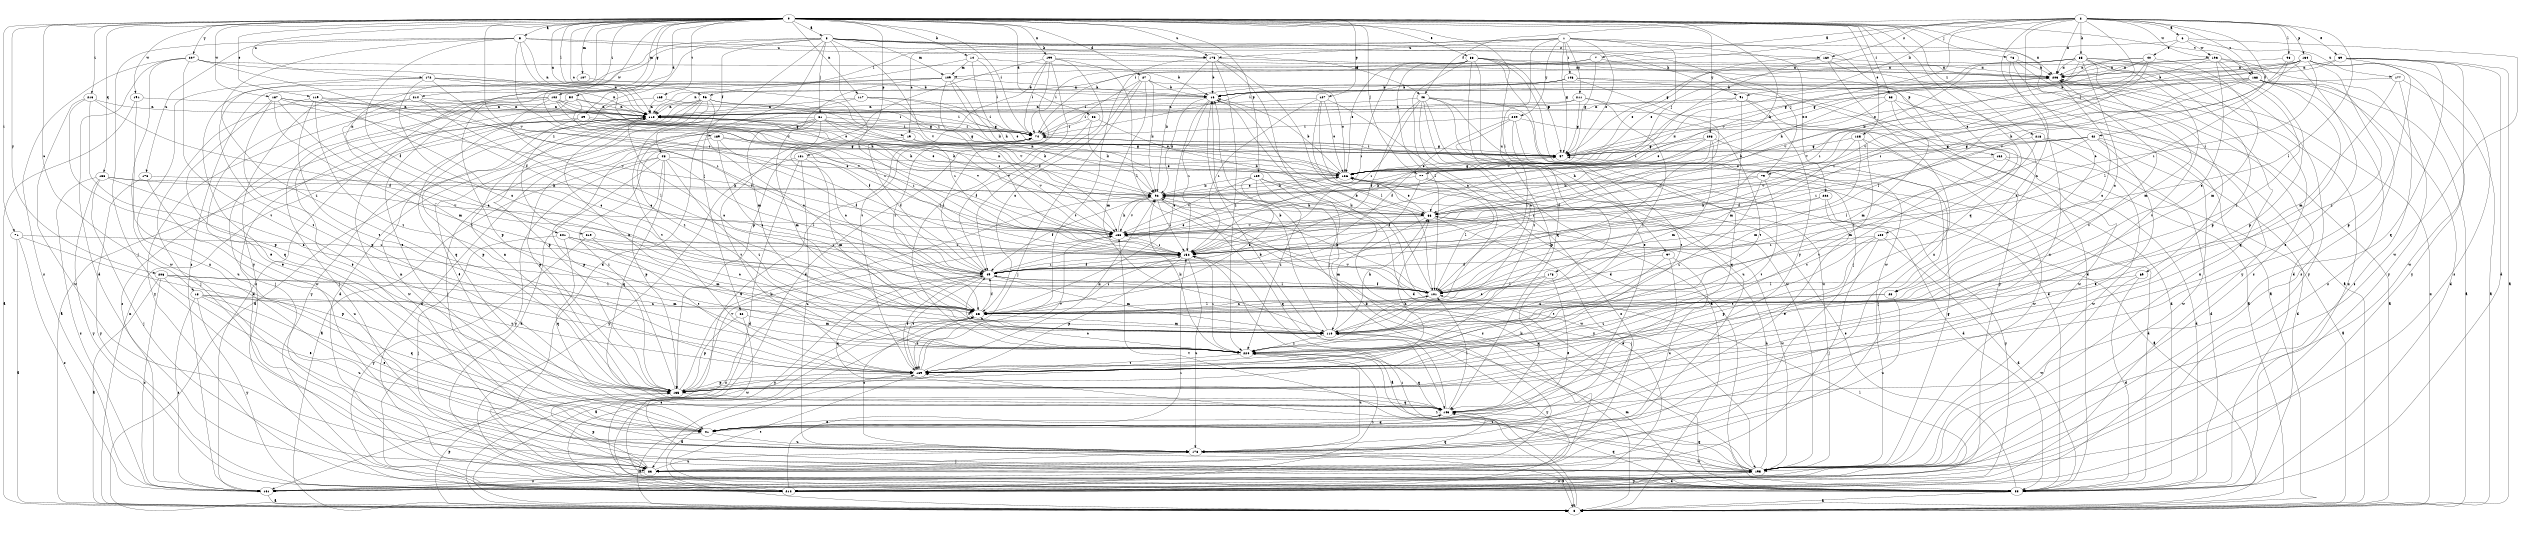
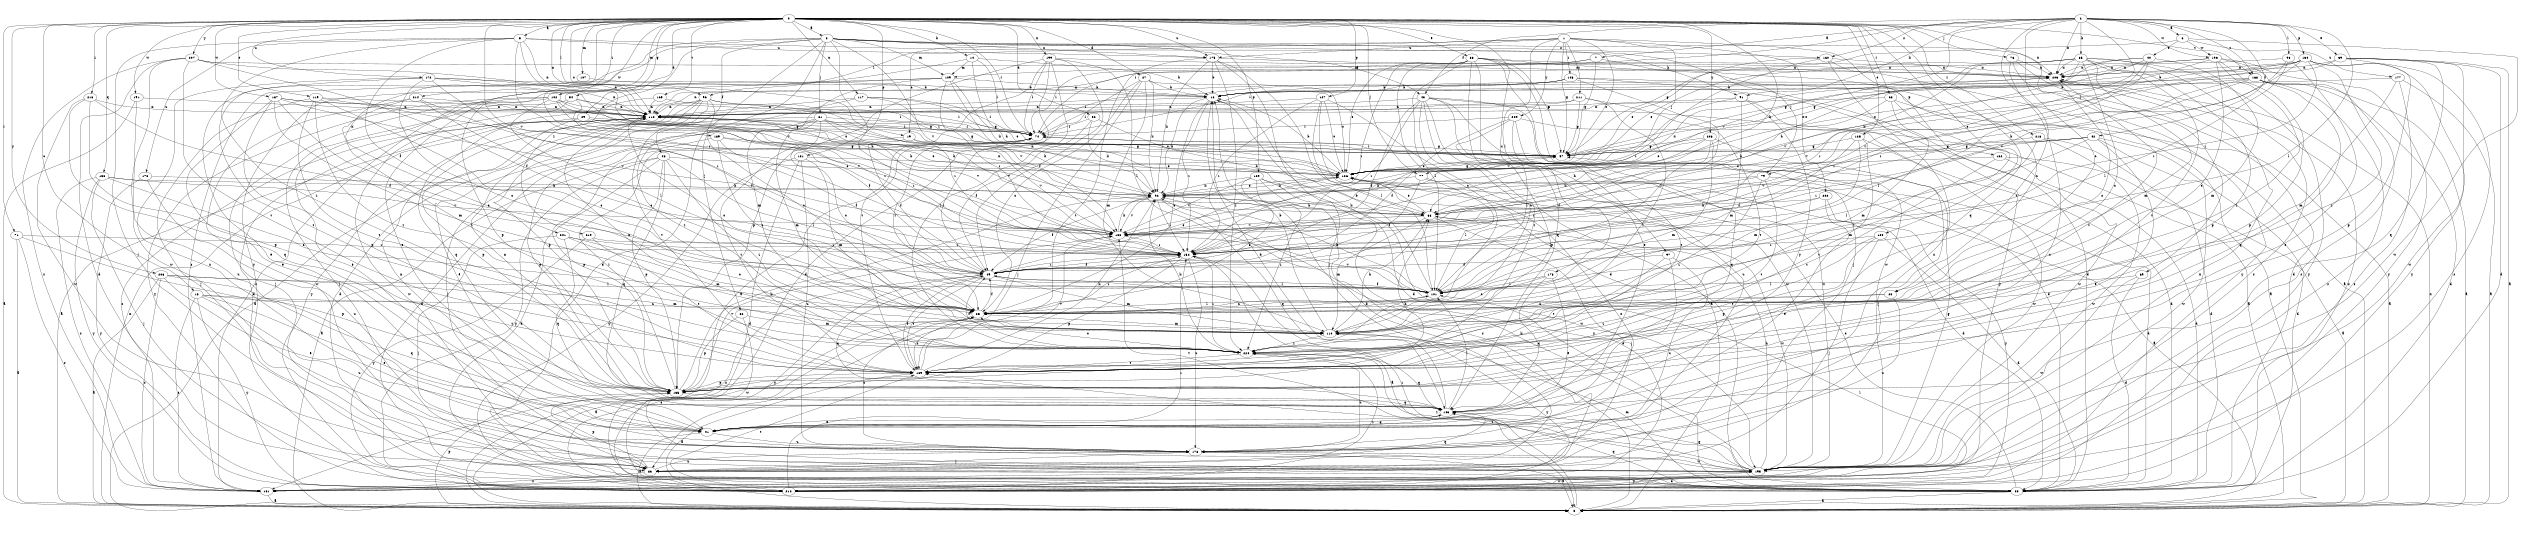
  strict digraph {
    0
    3
    5
    14
    18
    19
    27
    29
    32
    38
    54
    66
    68
    69
    71
    74
    76
    77
    96
    102
    107
    117
    118
    119
    120
    125
    127
    129
    131
    136
    143
    165
    168
    172
    173
    175
    186
    187
    189
    191
    199
    201
    206
    207
    208
    214
    216
    218
    43
    79
    160
    203
    33
    48
    81
    82
    109
    152
    161
    212
    219
    91
    49
    83
    176
    220
    16
    41
    25
    178
    57
    169
    126
    8
    92
    110
    195
    135
    101
    1
    97
    132
    146
    202
    209
    211
    2
    6
    7
    23
    39
    42
    85
    98
    134
    193
    40
    177
    0 -> 3 [label=a]
    0 -> 5 [label=a]
    0 -> 14 [label=b]
    0 -> 18 [label=c]
    0 -> 19 [label=c]
    0 -> 27 [label=d]
    0 -> 29 [label=d]
    0 -> 32 [label=d]
    0 -> 38 [label=e]
    0 -> 54 [label=g]
    0 -> 66 [label=h]
    0 -> 68 [label=i]
    0 -> 69 [label=i]
    0 -> 71 [label=i]
    0 -> 74 [label=i]
    0 -> 76 [label=j]
    0 -> 77 [label=j]
    0 -> 96 [label=l]
    0 -> 102 [label=m]
    0 -> 107 [label=m]
    0 -> 117 [label=n]
    0 -> 118 [label=n]
    0 -> 119 [label=o]
    0 -> 120 [label=o]
    0 -> 125 [label=o]
    0 -> 127 [label=p]
    0 -> 129 [label=p]
    0 -> 131 [label=p]
    0 -> 136 [label=q]
    0 -> 143 [label=q]
    0 -> 165 [label=t]
    0 -> 168 [label=t]
    0 -> 172 [label=u]
    0 -> 173 [label=u]
    0 -> 175 [label=u]
    0 -> 186 [label=v]
    0 -> 187 [label=w]
    0 -> 189 [label=w]
    0 -> 191 [label=w]
    0 -> 199 [label=x]
    0 -> 201 [label=x]
    0 -> 206 [label=y]
    0 -> 207 [label=y]
    0 -> 208 [label=y]
    0 -> 214 [label=z]
    0 -> 216 [label=z]
    0 -> 218 [label=z]
-   3 -> 175 [label=k]
+   3 -> 175 [label=u]
    3 -> 186 [label=v]
    3 -> 43 [label=f]
    3 -> 79 [label=j]
    3 -> 160 [label=s]
    3 -> 203 [label=x]
    3 -> 33 [label=d]
    3 -> 48 [label=f]
    3 -> 81 [label=j]
    3 -> 82 [label=j]
    3 -> 109 [label=m]
    3 -> 152 [label=r]
    3 -> 161 [label=s]
    3 -> 212 [label=y]
    3 -> 219 [label=z]
    5 -> 118 [label=n]
    5 -> 175 [label=u]
    5 -> 186 [label=v]
    5 -> 152 [label=r]
    5 -> 91 [label=k]
    5 -> 49 [label=f]
    5 -> 83 [label=j]
    5 -> 176 [label=u]
    5 -> 220 [label=z]
    14 -> 66 [label=h]
    14 -> 74 [label=i]
    14 -> 109 [label=m]
    14 -> 16 [label=b]
    14 -> 41 [label=e]
    18 -> 143 [label=q]
    18 -> 161 [label=s]
    18 -> 212 [label=y]
    18 -> 41 [label=e]
    18 -> 25 [label=c]
    18 -> 178 [label=u]
    19 -> 186 [label=v]
    19 -> 49 [label=f]
    19 -> 57 [label=g]
    19 -> 169 [label=t]
    27 -> 83 [label=j]
    27 -> 16 [label=b]
    27 -> 25 [label=c]
    27 -> 126 [label=o]
    27 -> 8 [label=a]
    27 -> 92 [label=k]
    27 -> 110 [label=m]
    29 -> 74 [label=i]
    29 -> 152 [label=r]
    29 -> 92 [label=k]
    29 -> 195 [label=w]
    29 -> 135 [label=p]
    32 -> 66 [label=h]
    32 -> 74 [label=i]
    32 -> 49 [label=f]
    32 -> 92 [label=k]
    38 -> 143 [label=q]
    38 -> 203 [label=x]
    38 -> 33 [label=d]
    38 -> 152 [label=r]
    38 -> 83 [label=j]
    38 -> 41 [label=e]
    38 -> 25 [label=c]
    38 -> 57 [label=g]
    38 -> 126 [label=o]
    38 -> 195 [label=w]
    38 -> 101 [label=l]
    54 -> 74 [label=i]
    54 -> 118 [label=n]
    54 -> 33 [label=d]
    54 -> 49 [label=f]
    54 -> 83 [label=j]
    66 -> 186 [label=v]
    66 -> 83 [label=j]
    66 -> 126 [label=o]
    66 -> 92 [label=k]
    66 -> 110 [label=m]
    66 -> 195 [label=w]
    68 -> 66 [label=h]
    68 -> 118 [label=n]
    68 -> 220 [label=z]
    68 -> 8 [label=a]
    68 -> 110 [label=m]
    69 -> 33 [label=d]
    69 -> 195 [label=w]
    69 -> 101 [label=l]
    71 -> 152 [label=r]
    71 -> 161 [label=s]
    71 -> 8 [label=a]
    71 -> 135 [label=p]
    74 -> 57 [label=g]
    74 -> 135 [label=p]
    76 -> 203 [label=x]
    76 -> 33 [label=d]
    76 -> 212 [label=y]
    76 -> 178 [label=u]
    77 -> 49 [label=f]
    77 -> 8 [label=a]
    77 -> 92 [label=k]
    77 -> 101 [label=l]
    96 -> 74 [label=i]
    96 -> 118 [label=n]
    96 -> 33 [label=d]
    96 -> 152 [label=r]
    96 -> 212 [label=y]
    96 -> 25 [label=c]
    96 -> 169 [label=t]
    96 -> 8 [label=a]
    96 -> 135 [label=p]
    102 -> 66 [label=h]
    102 -> 118 [label=n]
    102 -> 152 [label=r]
    102 -> 212 [label=y]
    102 -> 83 [label=j]
    102 -> 41 [label=e]
    102 -> 57 [label=g]
    102 -> 101 [label=l]
    107 -> 16 [label=b]
    107 -> 41 [label=e]
    117 -> 74 [label=i]
    117 -> 118 [label=n]
    117 -> 220 [label=z]
    117 -> 57 [label=g]
    117 -> 126 [label=o]
    118 -> 74 [label=i]
    118 -> 186 [label=v]
    118 -> 161 [label=s]
    118 -> 25 [label=c]
    118 -> 57 [label=g]
    118 -> 8 [label=a]
    119 -> 118 [label=n]
    119 -> 186 [label=v]
    119 -> 83 [label=j]
    119 -> 220 [label=z]
    119 -> 25 [label=c]
    119 -> 169 [label=t]
    120 -> 33 [label=d]
    120 -> 152 [label=r]
    120 -> 83 [label=j]
    120 -> 169 [label=t]
    120 -> 135 [label=p]
    125 -> 49 [label=f]
    125 -> 57 [label=g]
    125 -> 169 [label=t]
    125 -> 110 [label=m]
    125 -> 195 [label=w]
    127 -> 118 [label=n]
    127 -> 152 [label=r]
    127 -> 126 [label=o]
    127 -> 8 [label=a]
    127 -> 195 [label=w]
    127 -> 101 [label=l]
    129 -> 186 [label=v]
    129 -> 161 [label=s]
    129 -> 212 [label=y]
    129 -> 220 [label=z]
    129 -> 25 [label=c]
    129 -> 92 [label=k]
    129 -> 195 [label=w]
    131 -> 33 [label=d]
    131 -> 212 [label=y]
    131 -> 178 [label=u]
    131 -> 126 [label=o]
    131 -> 110 [label=m]
    136 -> 186 [label=v]
    136 -> 161 [label=s]
    136 -> 212 [label=y]
    136 -> 83 [label=j]
    136 -> 25 [label=c]
    136 -> 92 [label=k]
    143 -> 16 [label=b]
    143 -> 41 [label=e]
    143 -> 101 [label=l]
    165 -> 118 [label=n]
    165 -> 143 [label=q]
    165 -> 57 [label=g]
    168 -> 143 [label=q]
    168 -> 186 [label=v]
    168 -> 33 [label=d]
    168 -> 152 [label=r]
    168 -> 161 [label=s]
    168 -> 16 [label=b]
    168 -> 8 [label=a]
    168 -> 101 [label=l]
    172 -> 66 [label=h]
    172 -> 118 [label=n]
    172 -> 152 [label=r]
    172 -> 16 [label=b]
    172 -> 25 [label=c]
    172 -> 178 [label=u]
    172 -> 169 [label=t]
    173 -> 143 [label=q]
    173 -> 41 [label=e]
    173 -> 25 [label=c]
    173 -> 101 [label=l]
    175 -> 203 [label=x]
    175 -> 33 [label=d]
    175 -> 83 [label=j]
    175 -> 220 [label=z]
    175 -> 16 [label=b]
    175 -> 169 [label=t]
    175 -> 92 [label=k]
    186 -> 152 [label=r]
    186 -> 92 [label=k]
    187 -> 118 [label=n]
    187 -> 186 [label=v]
    187 -> 41 [label=e]
    187 -> 25 [label=c]
    187 -> 126 [label=o]
    187 -> 110 [label=m]
    187 -> 135 [label=p]
    189 -> 49 [label=f]
    189 -> 25 [label=c]
    189 -> 57 [label=g]
    189 -> 126 [label=o]
    189 -> 135 [label=p]
    191 -> 118 [label=n]
    191 -> 178 [label=u]
    191 -> 8 [label=a]
    199 -> 74 [label=i]
    199 -> 203 [label=x]
    199 -> 33 [label=d]
    199 -> 49 [label=f]
    199 -> 220 [label=z]
    199 -> 169 [label=t]
    199 -> 135 [label=p]
    199 -> 101 [label=l]
    201 -> 143 [label=q]
    201 -> 152 [label=r]
    201 -> 83 [label=j]
    201 -> 25 [label=c]
    201 -> 110 [label=m]
    206 -> 161 [label=s]
    206 -> 41 [label=e]
    206 -> 169 [label=t]
    206 -> 8 [label=a]
    206 -> 110 [label=m]
    206 -> 101 [label=l]
    207 -> 118 [label=n]
    207 -> 203 [label=x]
    207 -> 33 [label=d]
    207 -> 161 [label=s]
    207 -> 49 [label=f]
    207 -> 169 [label=t]
    207 -> 195 [label=w]
    208 -> 66 [label=h]
    208 -> 49 [label=f]
    208 -> 83 [label=j]
    208 -> 57 [label=g]
    208 -> 126 [label=o]
    208 -> 110 [label=m]
    214 -> 118 [label=n]
    214 -> 49 [label=f]
    214 -> 220 [label=z]
    214 -> 25 [label=c]
    214 -> 195 [label=w]
    216 -> 118 [label=n]
    216 -> 143 [label=q]
    216 -> 49 [label=f]
    216 -> 195 [label=w]
    216 -> 135 [label=p]
    218 -> 33 [label=d]
    218 -> 57 [label=g]
    218 -> 110 [label=m]
    218 -> 195 [label=w]
    43 -> 118 [label=n]
    43 -> 33 [label=d]
    43 -> 152 [label=r]
    43 -> 49 [label=f]
    43 -> 220 [label=z]
    43 -> 25 [label=c]
    43 -> 178 [label=u]
    43 -> 8 [label=a]
    43 -> 195 [label=w]
    43 -> 135 [label=p]
    79 -> 33 [label=d]
    79 -> 152 [label=r]
    79 -> 220 [label=z]
    79 -> 169 [label=t]
    79 -> 92 [label=k]
    160 -> 203 [label=x]
    160 -> 152 [label=r]
    160 -> 178 [label=u]
    160 -> 126 [label=o]
    160 -> 8 [label=a]
    203 -> 16 [label=b]
    203 -> 25 [label=c]
    203 -> 169 [label=t]
    33 -> 143 [label=q]
    33 -> 203 [label=x]
    33 -> 126 [label=o]
    33 -> 8 [label=a]
    33 -> 110 [label=m]
    48 -> 143 [label=q]
    48 -> 33 [label=d]
    48 -> 212 [label=y]
    48 -> 220 [label=z]
    48 -> 126 [label=o]
    48 -> 8 [label=a]
    48 -> 135 [label=p]
    48 -> 101 [label=l]
    81 -> 74 [label=i]
    81 -> 186 [label=v]
    81 -> 33 [label=d]
    81 -> 83 [label=j]
    81 -> 41 [label=e]
    81 -> 25 [label=c]
    81 -> 126 [label=o]
    81 -> 92 [label=k]
    81 -> 110 [label=m]
    82 -> 110 [label=m]
    82 -> 195 [label=w]
    82 -> 135 [label=p]
    109 -> 186 [label=v]
    109 -> 152 [label=r]
    109 -> 161 [label=s]
    109 -> 16 [label=b]
    109 -> 92 [label=k]
    109 -> 110 [label=m]
    109 -> 135 [label=p]
    152 -> 49 [label=f]
    152 -> 178 [label=u]
    152 -> 8 [label=a]
    152 -> 135 [label=p]
    161 -> 8 [label=a]
    212 -> 152 [label=r]
    212 -> 220 [label=z]
    212 -> 25 [label=c]
    212 -> 169 [label=t]
    212 -> 195 [label=w]
    212 -> 101 [label=l]
    219 -> 152 [label=r]
    219 -> 212 [label=y]
    219 -> 169 [label=t]
    91 -> 118 [label=n]
    91 -> 143 [label=y]
    91 -> 186 [label=v]
    91 -> 110 [label=m]
    91 -> 195 [label=w]
    49 -> 74 [label=i]
    49 -> 143 [label=q]
    49 -> 152 [label=r]
    49 -> 161 [label=s]
    49 -> 212 [label=y]
    49 -> 169 [label=t]
    49 -> 126 [label=o]
    49 -> 110 [label=m]
    49 -> 101 [label=l]
    83 -> 143 [label=q]
    83 -> 33 [label=d]
    83 -> 161 [label=s]
    83 -> 178 [label=u]
    83 -> 135 [label=p]
    176 -> 212 [label=y]
    176 -> 178 [label=u]
    176 -> 92 [label=k]
    220 -> 118 [label=n]
    220 -> 143 [label=q]
    220 -> 152 [label=r]
    220 -> 49 [label=f]
    220 -> 25 [label=c]
    220 -> 178 [label=u]
    220 -> 169 [label=t]
    220 -> 92 [label=k]
    16 -> 118 [label=n]
    16 -> 33 [label=d]
    16 -> 152 [label=r]
    16 -> 25 [label=c]
    16 -> 92 [label=k]
    41 -> 118 [label=n]
    41 -> 143 [label=q]
    41 -> 178 [label=u]
    41 -> 8 [label=a]
    25 -> 152 [label=r]
    25 -> 49 [label=f]
    25 -> 169 [label=t]
    25 -> 8 [label=a]
    25 -> 110 [label=m]
    25 -> 101 [label=l]
    178 -> 83 [label=j]
    178 -> 25 [label=c]
    178 -> 126 [label=o]
    178 -> 8 [label=a]
    178 -> 195 [label=w]
    57 -> 74 [label=i]
    57 -> 126 [label=o]
    169 -> 186 [label=v]
    169 -> 49 [label=f]
    169 -> 8 [label=a]
    169 -> 92 [label=k]
    169 -> 135 [label=p]
    126 -> 118 [label=n]
    126 -> 33 [label=d]
    126 -> 16 [label=b]
    126 -> 57 [label=g]
    126 -> 92 [label=k]
    8 -> 118 [label=n]
    8 -> 203 [label=x]
    8 -> 152 [label=r]
    8 -> 16 [label=b]
    8 -> 135 [label=p]
    92 -> 66 [label=h]
    92 -> 118 [label=n]
    92 -> 143 [label=q]
    92 -> 186 [label=v]
    92 -> 203 [label=x]
    92 -> 152 [label=r]
    92 -> 49 [label=f]
    92 -> 126 [label=o]
    110 -> 66 [label=h]
    110 -> 212 [label=y]
    110 -> 220 [label=z]
    110 -> 16 [label=b]
    195 -> 66 [label=h]
    195 -> 143 [label=q]
    195 -> 186 [label=v]
    195 -> 203 [label=x]
    195 -> 212 [label=y]
    195 -> 220 [label=z]
    195 -> 57 [label=g]
    195 -> 169 [label=t]
    195 -> 92 [label=k]
    135 -> 66 [label=h]
    135 -> 74 [label=i]
    135 -> 118 [label=n]
    135 -> 143 [label=q]
    135 -> 186 [label=v]
    135 -> 92 [label=k]
    101 -> 74 [label=i]
    101 -> 186 [label=v]
    101 -> 49 [label=f]
    101 -> 16 [label=b]
    101 -> 25 [label=c]
    101 -> 92 [label=k]
    1 -> 19 [label=c]
    1 -> 77 [label=j]
    1 -> 96 [label=l]
    1 -> 175 [label=u]
    1 -> 57 [label=g]
    1 -> 126 [label=o]
    1 -> 97 [label=l]
    1 -> 132 [label=p]
    1 -> 146 [label=r]
    1 -> 202 [label=x]
    1 -> 209 [label=y]
    1 -> 211 [label=y]
    97 -> 49 [label=f]
    97 -> 41 [label=e]
    97 -> 178 [label=u]
    97 -> 169 [label=t]
    132 -> 33 [label=d]
    132 -> 169 [label=t]
    132 -> 126 [label=o]
    132 -> 8 [label=a]
    146 -> 74 [label=i]
    146 -> 118 [label=n]
    146 -> 212 [label=y]
    146 -> 16 [label=b]
    146 -> 8 [label=a]
    146 -> 101 [label=l]
    202 -> 66 [label=h]
    202 -> 212 [label=y]
    202 -> 41 [label=e]
    202 -> 101 [label=l]
    209 -> 74 [label=i]
    209 -> 143 [label=q]
    209 -> 33 [label=d]
    209 -> 49 [label=f]
    209 -> 169 [label=t]
    209 -> 101 [label=l]
    211 -> 74 [label=i]
    211 -> 118 [label=n]
    211 -> 220 [label=z]
    211 -> 57 [label=g]
    211 -> 169 [label=t]
    2 -> 74 [label=i]
    2 -> 168 [label=t]
    2 -> 186 [label=v]
    2 -> 43 [label=f]
    2 -> 79 [label=j]
    2 -> 160 [label=s]
    2 -> 203 [label=x]
    2 -> 91 [label=k]
    2 -> 169 [label=t]
    2 -> 101 [label=l]
    2 -> 6 [label=a]
    2 -> 7 [label=a]
    2 -> 23 [label=c]
    2 -> 39 [label=e]
    2 -> 42 [label=f]
    2 -> 85 [label=k]
    2 -> 98 [label=l]
    2 -> 134 [label=p]
    2 -> 193 [label=w]
    6 -> 57 [label=g]
    6 -> 195 [label=w]
    6 -> 193 [label=w]
    6 -> 40 [label=e]
    6 -> 177 [label=u]
    7 -> 74 [label=i]
    7 -> 109 [label=m]
    7 -> 57 [label=g]
    7 -> 23 [label=c]
    23 -> 220 [label=z]
    23 -> 25 [label=c]
    23 -> 178 [label=u]
    39 -> 143 [label=q]
    39 -> 203 [label=x]
    39 -> 33 [label=d]
    39 -> 212 [label=y]
    39 -> 57 [label=g]
    39 -> 8 [label=a]
    39 -> 135 [label=p]
    42 -> 186 [label=v]
    42 -> 33 [label=d]
    42 -> 152 [label=r]
    42 -> 41 [label=e]
    42 -> 57 [label=g]
    42 -> 195 [label=w]
    42 -> 101 [label=l]
    85 -> 66 [label=h]
    85 -> 186 [label=v]
    85 -> 203 [label=x]
    85 -> 152 [label=r]
    85 -> 161 [label=s]
    85 -> 212 [label=y]
    85 -> 25 [label=c]
    85 -> 169 [label=t]
    85 -> 126 [label=o]
    85 -> 110 [label=m]
    85 -> 135 [label=p]
    98 -> 186 [label=v]
    98 -> 203 [label=x]
    98 -> 41 [label=e]
    98 -> 101 [label=l]
    134 -> 66 [label=h]
    134 -> 203 [label=x]
    134 -> 152 [label=r]
    134 -> 161 [label=s]
    134 -> 220 [label=z]
    134 -> 16 [label=b]
    134 -> 126 [label=o]
    134 -> 92 [label=k]
    134 -> 195 [label=w]
    193 -> 118 [label=n]
    193 -> 203 [label=x]
    193 -> 161 [label=s]
    193 -> 212 [label=y]
    193 -> 220 [label=z]
    193 -> 25 [label=c]
    193 -> 57 [label=g]
    193 -> 135 [label=p]
    40 -> 74 [label=i]
    40 -> 186 [label=v]
    40 -> 203 [label=x]
    40 -> 152 [label=r]
    40 -> 126 [label=o]
    40 -> 110 [label=m]
    177 -> 161 [label=s]
    177 -> 16 [label=b]
    177 -> 8 [label=a]
    177 -> 110 [label=m]
  }
